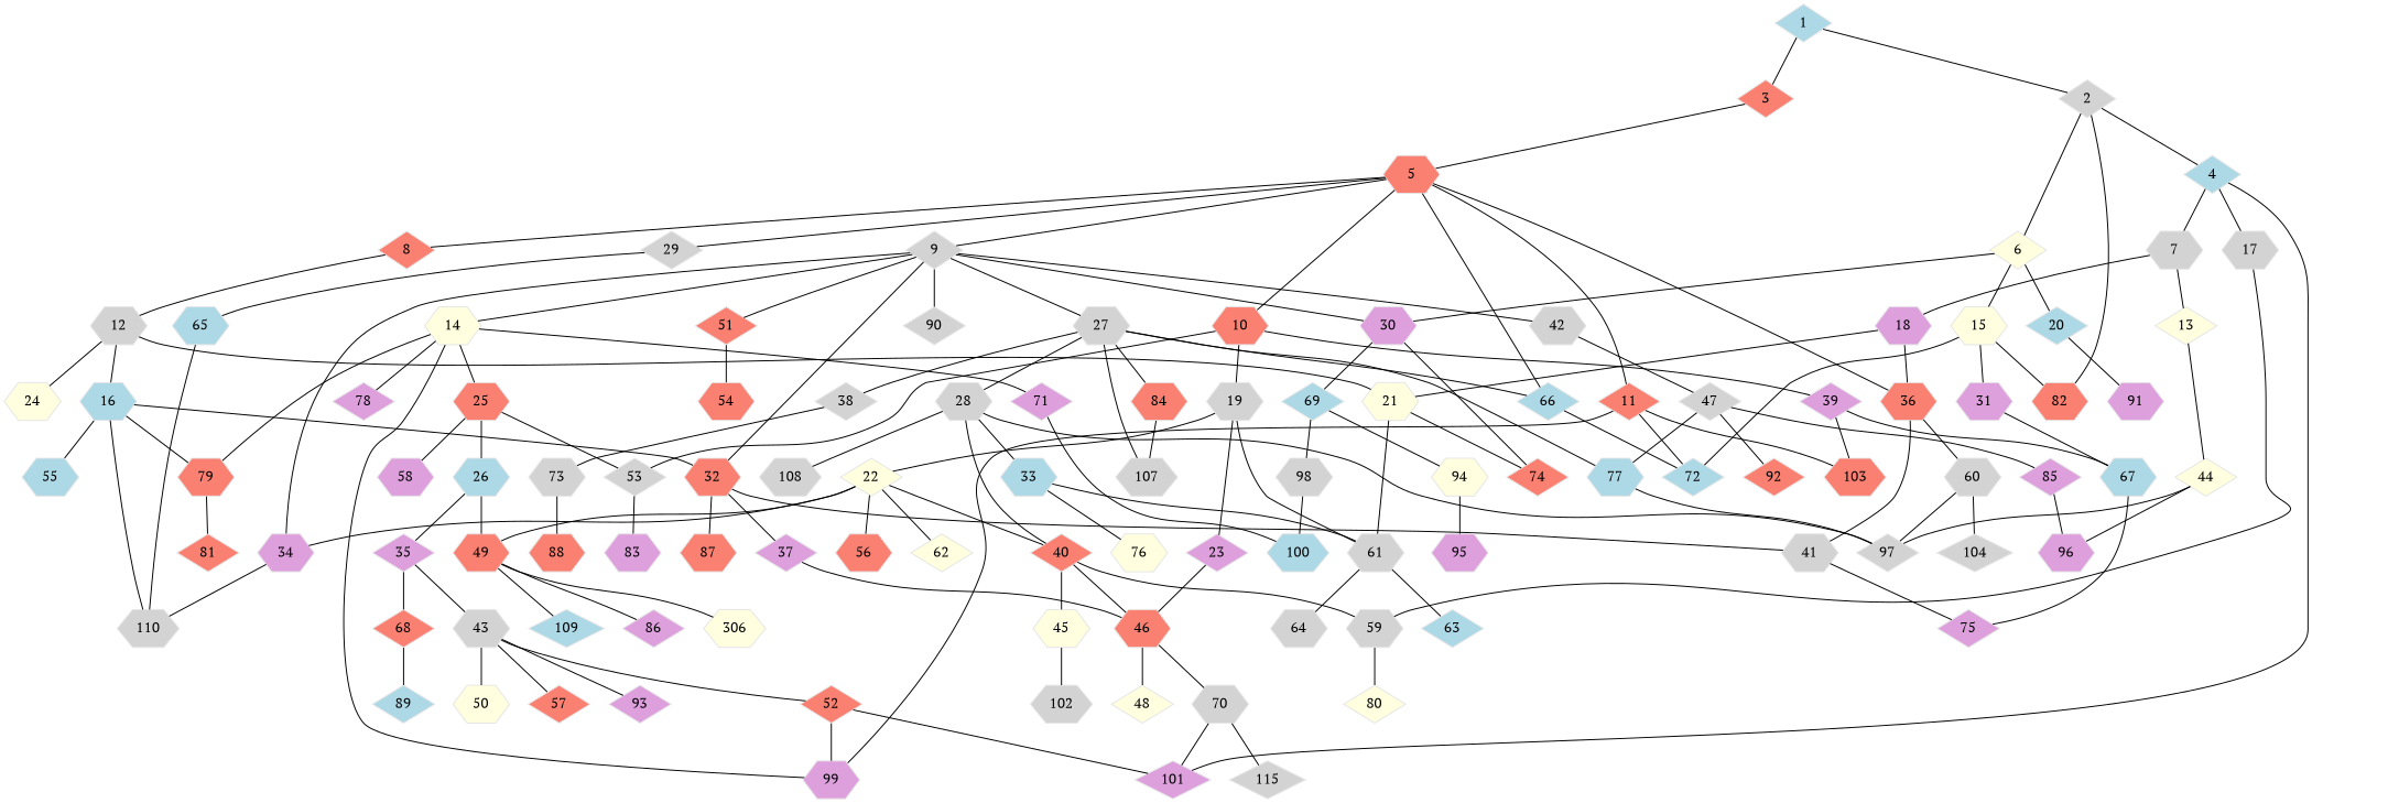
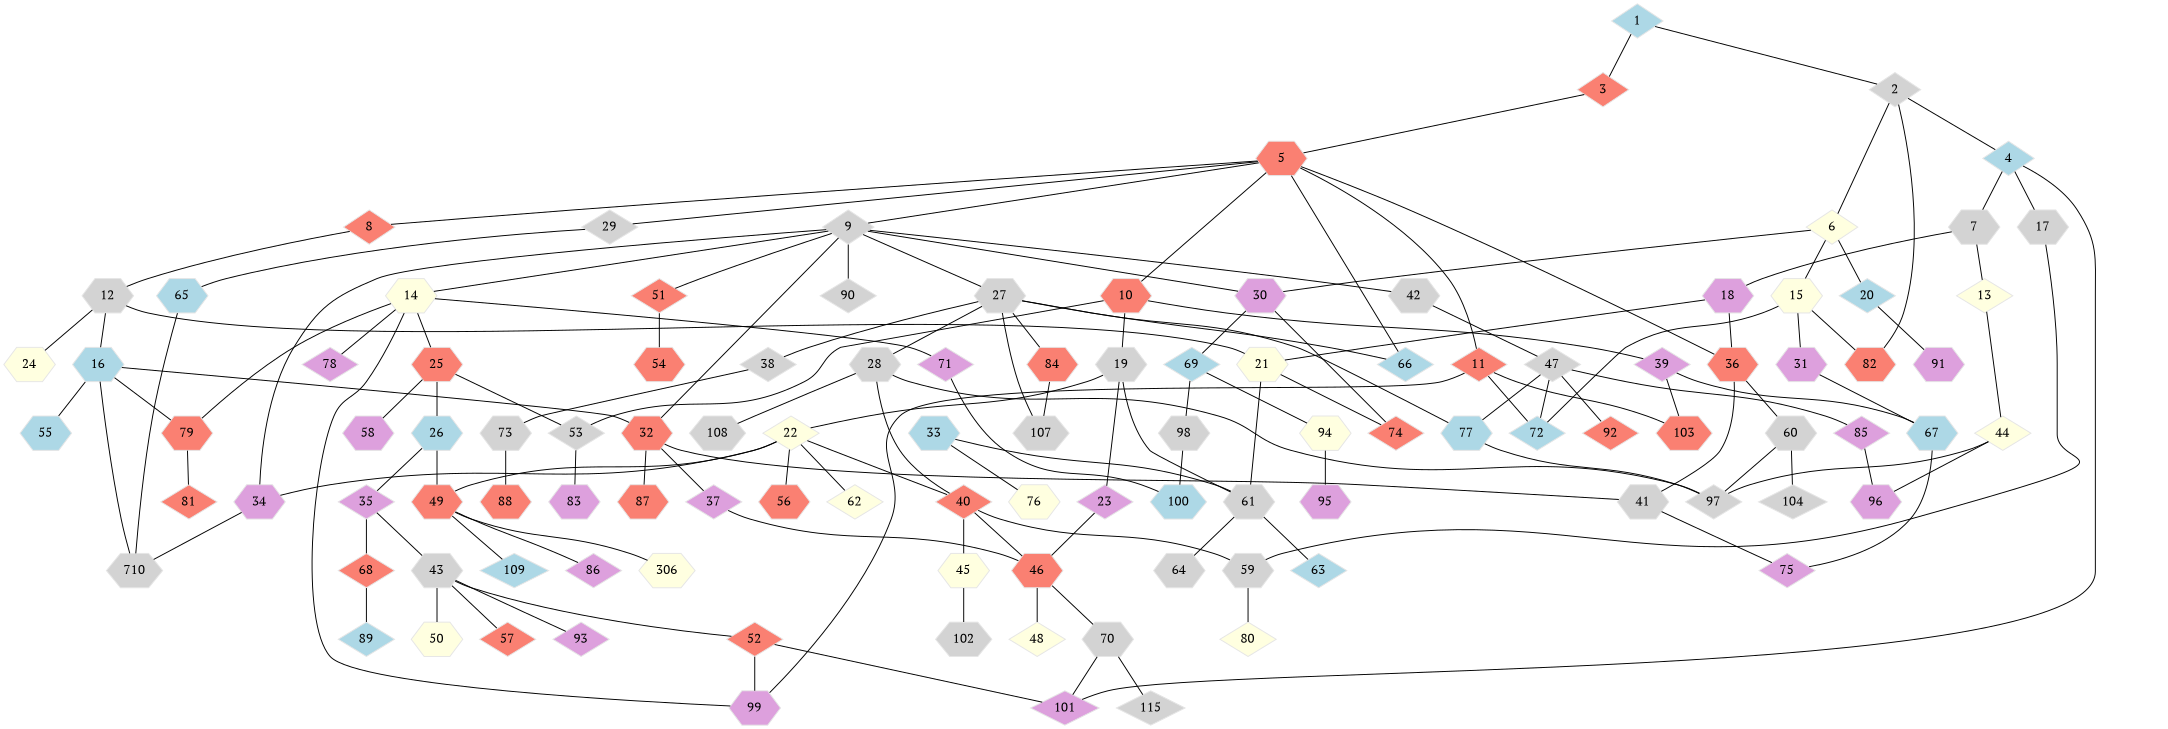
  graph {
    fontname="PT Serif"
    node [color=gray90 fillcolor=lightgrey fontname="PT Serif" shape=hexagon style=filled]
    edge [fontname="PT Serif"]
    1 [fillcolor=lightblue shape=diamond]
    2 [shape=diamond]
    3 [fillcolor=salmon shape=diamond]
    4 [fillcolor=lightblue shape=diamond]
    6 [fillcolor=lightyellow shape=diamond]
    82 [fillcolor=salmon]
    5 [fillcolor=salmon]
    7
    17
    101 [fillcolor=plum shape=diamond]
    15 [fillcolor=lightyellow]
    20 [fillcolor=lightblue shape=diamond]
    30 [fillcolor=plum]
    8 [fillcolor=salmon shape=diamond]
    9 [shape=diamond]
    10 [fillcolor=salmon]
    11 [fillcolor=salmon shape=diamond]
    29 [shape=diamond]
    36 [fillcolor=salmon]
    66 [fillcolor=lightblue shape=diamond]
    13 [fillcolor=lightyellow shape=diamond]
    18 [fillcolor=plum]
    59
    12
    14 [fillcolor=lightyellow]
    27
    32 [fillcolor=salmon]
    34 [fillcolor=plum]
    42
    51 [fillcolor=salmon shape=diamond]
    90 [shape=diamond]
    19
    39 [fillcolor=plum shape=diamond]
    53 [shape=diamond]
    72 [fillcolor=lightblue shape=diamond]
    99 [fillcolor=plum]
    103 [fillcolor=salmon]
    65 [fillcolor=lightblue]
    41
    60
    31 [fillcolor=plum]
    91 [fillcolor=plum]
    74 [fillcolor=salmon shape=diamond]
    69 [fillcolor=lightblue shape=diamond]
    44 [fillcolor=lightyellow shape=diamond]
    21 [fillcolor=lightyellow]
    16 [fillcolor=lightblue]
    24 [fillcolor=lightyellow]
    25 [fillcolor=salmon]
    71 [fillcolor=plum shape=diamond]
    78 [fillcolor=plum shape=diamond]
    79 [fillcolor=salmon]
    28
    38 [shape=diamond]
    77 [fillcolor=lightblue]
    84 [fillcolor=salmon]
    107
    37 [fillcolor=plum shape=diamond]
    87 [fillcolor=salmon]
-   110
+   110 [label=710]
    47 [shape=diamond]
    54 [fillcolor=salmon]
    22 [fillcolor=lightyellow shape=diamond]
    23 [fillcolor=plum shape=diamond]
    61
    67 [fillcolor=lightblue]
    83 [fillcolor=plum]
    55 [fillcolor=lightblue]
    97 [shape=diamond]
    96 [fillcolor=plum]
    26 [fillcolor=lightblue]
    58 [fillcolor=plum]
    100 [fillcolor=lightblue]
    81 [fillcolor=salmon shape=diamond]
    80 [fillcolor=lightyellow shape=diamond]
    40 [fillcolor=salmon shape=diamond]
    49 [fillcolor=salmon]
    56 [fillcolor=salmon]
    62 [fillcolor=lightyellow shape=diamond]
    46 [fillcolor=salmon]
    63 [fillcolor=lightblue shape=diamond]
    64
    45 [fillcolor=lightyellow]
    86 [fillcolor=plum shape=diamond]
    n85 [fillcolor=lightyellow label=306]
    109 [fillcolor=lightblue shape=diamond]
    48 [fillcolor=lightyellow shape=diamond]
    70
    35 [fillcolor=plum shape=diamond]
    43
    68 [fillcolor=salmon shape=diamond]
    33 [fillcolor=lightblue]
    108
    73
    76 [fillcolor=lightyellow]
    94 [fillcolor=lightyellow]
    98
    75 [fillcolor=plum shape=diamond]
    50 [fillcolor=lightyellow]
    52 [fillcolor=salmon shape=diamond]
    57 [fillcolor=salmon shape=diamond]
    93 [fillcolor=plum shape=diamond]
    89 [fillcolor=lightblue shape=diamond]
    104 [shape=diamond]
    88 [fillcolor=salmon]
    102
    85 [fillcolor=plum shape=diamond]
    92 [fillcolor=salmon shape=diamond]
    n109 [label=115 shape=diamond]
    95 [fillcolor=plum]
    1 -- 2
    1 -- 3
    2 -- 4
    2 -- 6
    2 -- 82
    3 -- 5
    4 -- 7
    4 -- 17
    4 -- 101
    6 -- 15
    6 -- 20
    6 -- 30
    5 -- 8
    5 -- 9
    5 -- 10
    5 -- 11
    5 -- 29
    5 -- 36
    5 -- 66
    7 -- 13
    7 -- 18
    17 -- 59
    15 -- 82
    15 -- 72
    15 -- 31
    20 -- 91
    30 -- 74
    30 -- 69
    8 -- 12
    9 -- 30
    9 -- 14
    9 -- 27
    9 -- 32
    9 -- 34
    9 -- 42
    9 -- 51
    9 -- 90
    10 -- 19
    10 -- 39
    10 -- 53
    11 -- 72
    11 -- 99
    11 -- 103
    29 -- 65
    36 -- 41
    36 -- 60
-   66 -- 72
+   47 -- 72
    13 -- 44
    18 -- 36
    18 -- 21
    59 -- 80
    12 -- 21
    12 -- 16
    12 -- 24
    14 -- 99
    14 -- 25
    14 -- 71
    14 -- 78
    14 -- 79
    27 -- 66
    27 -- 28
    27 -- 38
    27 -- 77
    27 -- 84
    27 -- 107
    32 -- 41
    32 -- 37
    32 -- 87
    34 -- 110
    42 -- 47
    51 -- 54
    19 -- 22
    19 -- 23
    19 -- 61
    39 -- 103
    39 -- 67
    53 -- 83
    65 -- 110
    41 -- 75
    60 -- 97
    60 -- 104
    31 -- 67
    69 -- 94
    69 -- 98
    44 -- 97
    44 -- 96
    21 -- 74
    21 -- 61
    16 -- 32
    16 -- 79
    16 -- 110
    16 -- 55
    25 -- 53
    25 -- 26
    25 -- 58
    71 -- 100
    79 -- 81
    28 -- 97
    28 -- 40
-   28 -- 33
    28 -- 108
    38 -- 73
    77 -- 97
    84 -- 107
    37 -- 46
    47 -- 77
    47 -- 85
    47 -- 92
    22 -- 34
    22 -- 40
    22 -- 49
    22 -- 56
    22 -- 62
    23 -- 46
    61 -- 63
    61 -- 64
    67 -- 75
    26 -- 49
    26 -- 35
    40 -- 59
    40 -- 46
    40 -- 45
    49 -- 86
    49 -- n85
    49 -- 109
    46 -- 48
    46 -- 70
    45 -- 102
    70 -- 101
    70 -- n109
    35 -- 43
    35 -- 68
    43 -- 50
    43 -- 52
    43 -- 57
    43 -- 93
    68 -- 89
    33 -- 61
    33 -- 76
    73 -- 88
    94 -- 95
    98 -- 100
    52 -- 101
    52 -- 99
    85 -- 96
  }
